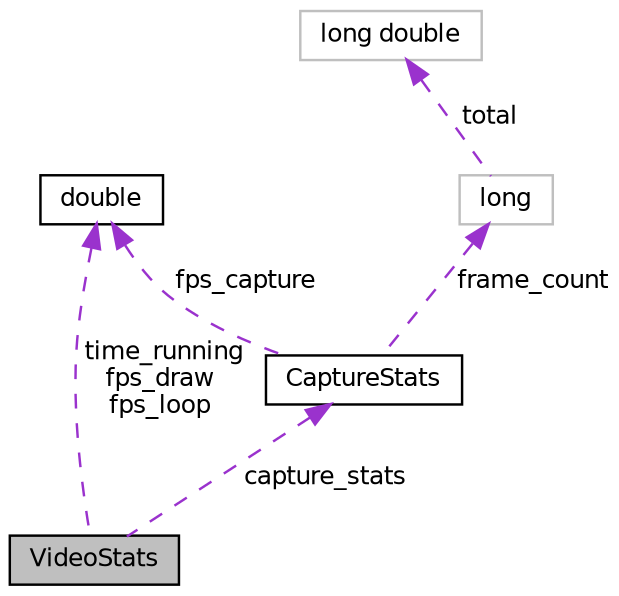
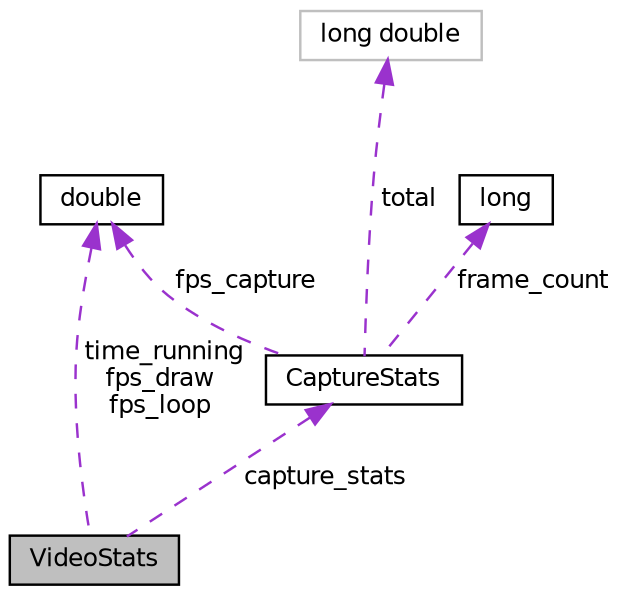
  digraph {
    node [color=black fillcolor=white fontname=Helvetica fontsize=10 shape=record style=filled]
    edge [color=darkorchid3 dir=back fontname=Helvetica fontsize=10 labelfontname=Helvetica labelfontsize=10 style=dashed]
    n1 [fillcolor=grey75 fontcolor=black height=0.2 label=VideoStats width=0.4]
    n2 [height=0.2 label=double width=0.4]
    n3 [height=0.2 label=CaptureStats width=0.4]
-   n4 [color=grey75 height=0.2 label=long width=0.4]
+   n4 [height=0.2 label=long width=0.4]
    n5 [color=grey75 height=0.2 label="long double" width=0.4]
    n2 -> n1 [label=" time_running\nfps_draw\nfps_loop"]
    n2 -> n3 [label=" fps_capture"]
    n3 -> n1 [label=" capture_stats"]
    n4 -> n3 [label=" frame_count"]
-   n5 -> n4 [label=" total"]
+   n5 -> n3 [label=" total"]
  }
